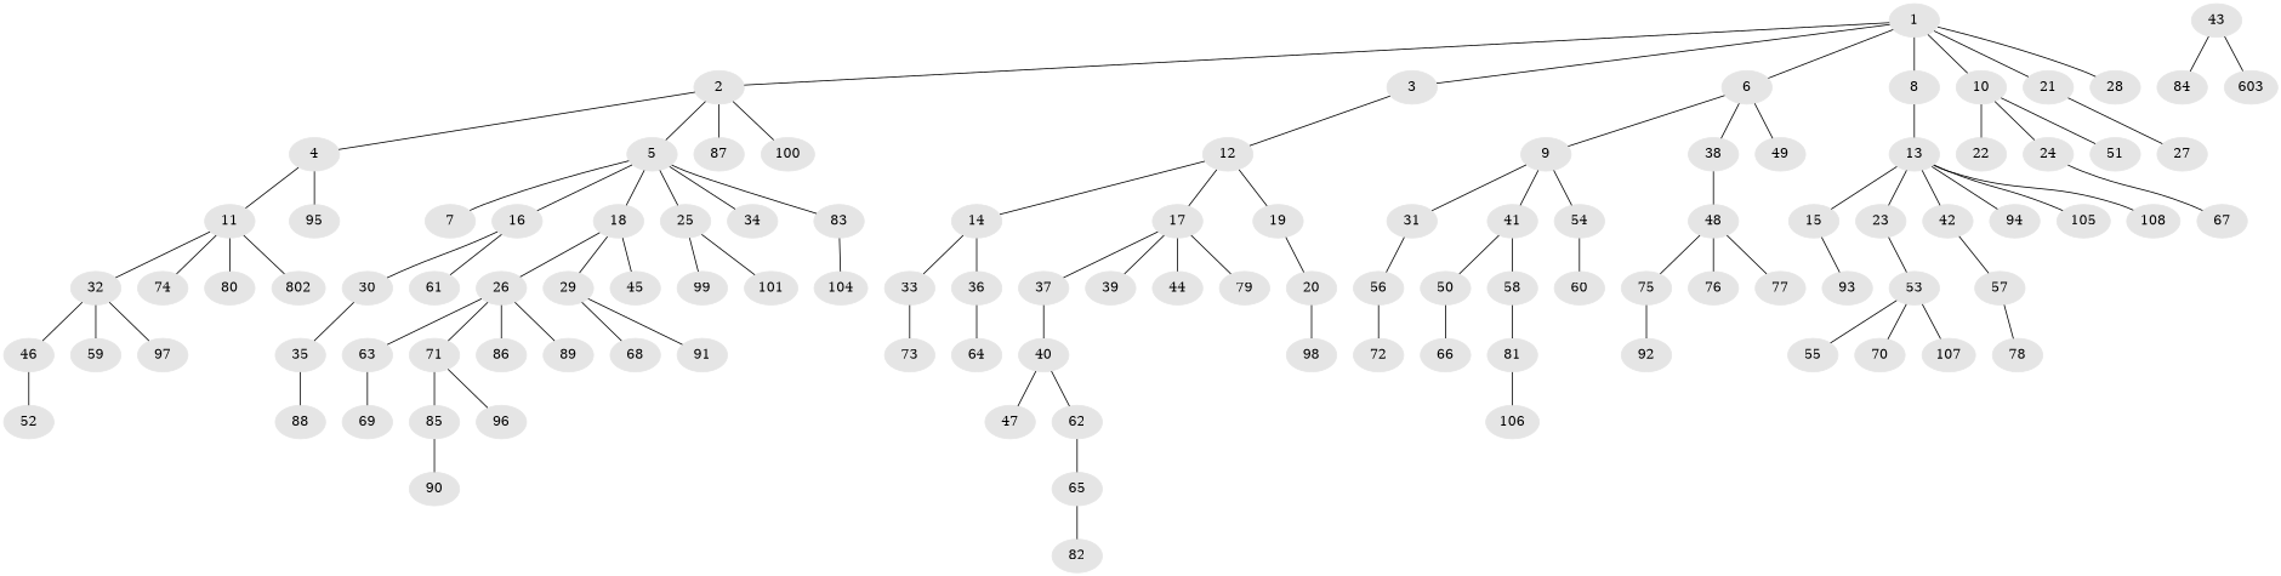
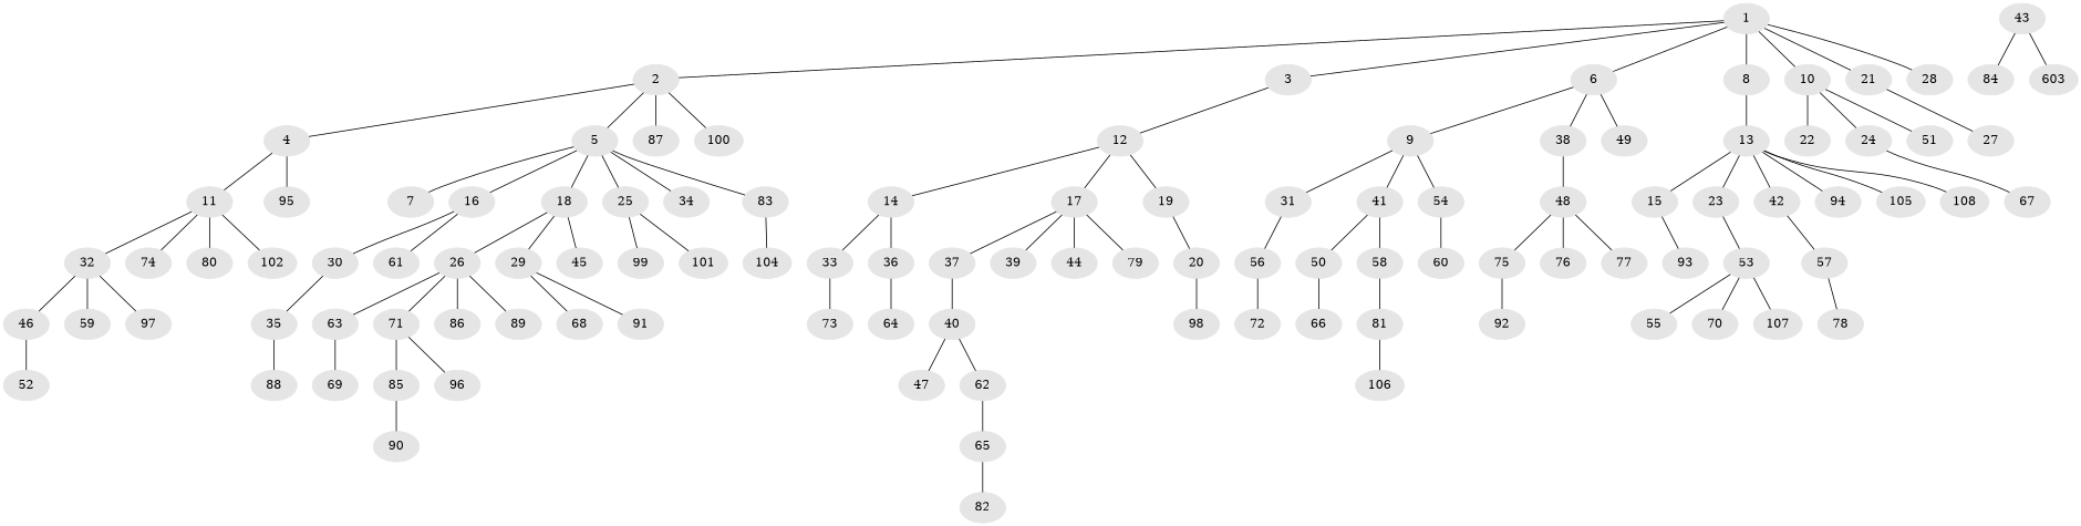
  graph {
    node [color=gray90 style=filled]
    1
    2
    3
    6
    8
    10
    21
    28
    4
    5
    87
    100
    12
    9
    38
    49
    13
    22
    24
    51
    27
    11
    95
    7
    16
    18
    25
    34
    83
    14
    17
    19
    32
    74
    80
-   102 [label=802]
+   102
    30
    61
    26
    29
    45
    99
    101
    104
    31
    41
    54
    48
    15
    23
    42
    94
    105
    108
    56
    50
    58
    43
    84
    n60 [label=603]
    60
    67
    46
    59
    97
    33
    36
    37
    39
    44
    79
    20
    93
    53
    57
    73
    64
    35
    40
    63
    71
    86
    89
    68
    91
    98
    55
    70
    107
    69
    85
    96
    88
    72
    52
    47
    62
    75
    76
    77
    65
    66
    81
    78
    92
    106
    82
    90
    1 -- 2
    1 -- 3
    1 -- 6
    1 -- 8
    1 -- 10
    1 -- 21
    1 -- 28
    2 -- 4
    2 -- 5
    2 -- 87
    2 -- 100
    3 -- 12
    6 -- 9
    6 -- 38
    6 -- 49
    8 -- 13
    10 -- 22
    10 -- 24
    10 -- 51
    21 -- 27
    4 -- 11
    4 -- 95
    5 -- 7
    5 -- 16
    5 -- 18
    5 -- 25
    5 -- 34
    5 -- 83
    12 -- 14
    12 -- 17
    12 -- 19
    9 -- 31
    9 -- 41
    9 -- 54
    38 -- 48
    13 -- 15
    13 -- 23
    13 -- 42
    13 -- 94
    13 -- 105
    13 -- 108
    24 -- 67
    11 -- 32
    11 -- 74
    11 -- 80
    11 -- 102
    16 -- 30
    16 -- 61
    18 -- 26
    18 -- 29
    18 -- 45
    25 -- 99
    25 -- 101
    83 -- 104
    14 -- 33
    14 -- 36
    17 -- 37
    17 -- 39
    17 -- 44
    17 -- 79
    19 -- 20
    32 -- 46
    32 -- 59
    32 -- 97
    30 -- 35
    26 -- 63
    26 -- 71
    26 -- 86
    26 -- 89
    29 -- 68
    29 -- 91
    31 -- 56
    41 -- 50
    41 -- 58
    54 -- 60
    48 -- 75
    48 -- 76
    48 -- 77
    15 -- 93
    23 -- 53
    42 -- 57
    56 -- 72
    50 -- 66
    58 -- 81
    43 -- 84
    43 -- n60
    46 -- 52
    33 -- 73
    36 -- 64
    37 -- 40
    20 -- 98
    53 -- 55
    53 -- 70
    53 -- 107
    57 -- 78
    35 -- 88
    40 -- 47
    40 -- 62
    63 -- 69
    71 -- 85
    71 -- 96
    85 -- 90
    62 -- 65
    75 -- 92
    65 -- 82
    81 -- 106
  }
